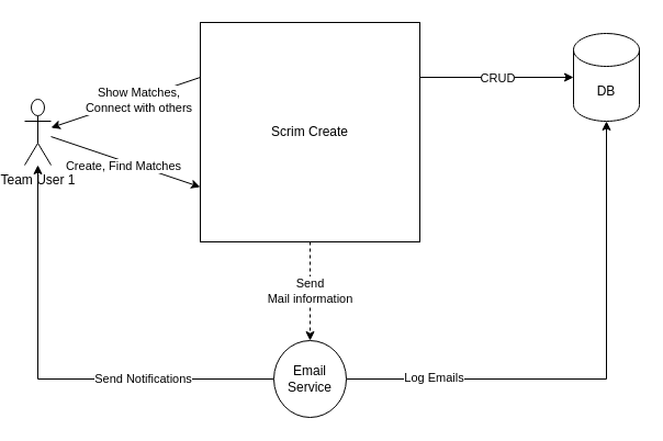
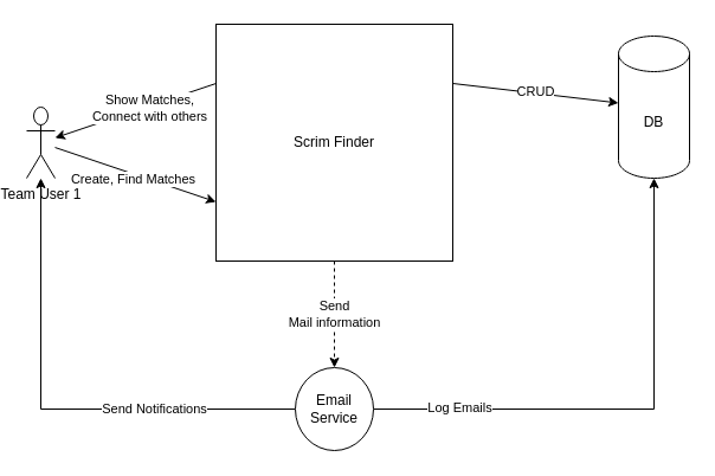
  <mxCell id="0" />
  <mxCell id="1" parent="0" />
  <mxCell id="2" style="rounded=0;orthogonalLoop=1;jettySize=auto;html=1;entryX=0;entryY=0.75;entryDx=0;entryDy=0;" edge="1" parent="1" source="4" target="10"><mxGeometry relative="1" as="geometry" /></mxCell>
  <mxCell id="3" value="Create, Find Matches" style="edgeLabel;html=1;align=center;verticalAlign=middle;resizable=0;points=[];" vertex="1" connectable="0" parent="2"><mxGeometry x="0.182" y="-3" relative="1" as="geometry"><mxPoint x="-14" y="-4" as="offset" /></mxGeometry></mxCell>
  <mxCell id="4" value="Team User 1" style="shape=umlActor;verticalLabelPosition=bottom;verticalAlign=top;html=1;outlineConnect=0;" vertex="1" parent="1"><mxGeometry x="20" y="90" width="24" height="60" as="geometry" /></mxCell>
  <mxCell id="5" style="edgeStyle=none;rounded=0;orthogonalLoop=1;jettySize=auto;html=1;exitX=0;exitY=0.25;exitDx=0;exitDy=0;" edge="1" parent="1" source="10" target="4"><mxGeometry relative="1" as="geometry" /></mxCell>
  <mxCell id="6" value="Show Matches,&lt;br&gt;Connect with others" style="edgeLabel;html=1;align=center;verticalAlign=middle;resizable=0;points=[];" vertex="1" connectable="0" parent="5"><mxGeometry x="-0.161" y="1" relative="1" as="geometry"><mxPoint as="offset" /></mxGeometry></mxCell>
  <mxCell id="7" style="edgeStyle=none;rounded=0;orthogonalLoop=1;jettySize=auto;html=1;exitX=1;exitY=0.25;exitDx=0;exitDy=0;" edge="1" parent="1" source="10" target="11"><mxGeometry relative="1" as="geometry" /></mxCell>
  <mxCell id="8" value="CRUD" style="edgeLabel;html=1;align=center;verticalAlign=middle;resizable=0;points=[];" vertex="1" connectable="0" parent="7"><mxGeometry x="-0.257" y="-2" relative="1" as="geometry"><mxPoint x="18" y="-2" as="offset" /></mxGeometry></mxCell>
  <mxCell id="9" value="Send &lt;br&gt;Mail information" style="edgeStyle=none;rounded=0;orthogonalLoop=1;jettySize=auto;html=1;exitX=0.5;exitY=1;exitDx=0;exitDy=0;dashed=1;" edge="1" parent="1" source="10" target="16"><mxGeometry relative="1" as="geometry" /></mxCell>
- <mxCell id="10" value="Scrim Create" style="rounded=0;whiteSpace=wrap;html=1;" vertex="1" parent="1"><mxGeometry x="180" y="20" width="200" height="200" as="geometry" /></mxCell>
- <mxCell id="11" value="DB" style="shape=cylinder3;whiteSpace=wrap;html=1;boundedLbl=1;backgroundOutline=1;size=15;" vertex="1" parent="1"><mxGeometry x="520" y="30" width="60" height="80" as="geometry" /></mxCell>
+ <mxCell id="10" value="Scrim Finder" style="rounded=0;whiteSpace=wrap;html=1;" vertex="1" parent="1"><mxGeometry x="180" y="20" width="200" height="200" as="geometry" /></mxCell>
+ <mxCell id="11" value="DB" style="shape=cylinder3;whiteSpace=wrap;html=1;boundedLbl=1;backgroundOutline=1;size=15;" vertex="1" parent="1"><mxGeometry x="520" y="30" width="60" height="120" as="geometry" /></mxCell>
  <mxCell id="12" style="edgeStyle=orthogonalEdgeStyle;rounded=0;orthogonalLoop=1;jettySize=auto;html=1;exitX=0;exitY=0.5;exitDx=0;exitDy=0;" edge="1" parent="1" source="16"><mxGeometry relative="1" as="geometry"><mxPoint x="32" y="150" as="targetPoint" /><Array as="points"><mxPoint x="32" y="345" /><mxPoint x="32" y="150" /></Array></mxGeometry></mxCell>
  <mxCell id="13" value="Send Notifications" style="edgeLabel;html=1;align=center;verticalAlign=middle;resizable=0;points=[];" vertex="1" connectable="0" parent="12"><mxGeometry x="-0.415" y="-3" relative="1" as="geometry"><mxPoint y="2" as="offset" /></mxGeometry></mxCell>
  <mxCell id="14" style="edgeStyle=orthogonalEdgeStyle;rounded=0;orthogonalLoop=1;jettySize=auto;html=1;exitX=1;exitY=0.5;exitDx=0;exitDy=0;entryX=0.5;entryY=1;entryDx=0;entryDy=0;entryPerimeter=0;" edge="1" parent="1" source="16" target="11"><mxGeometry relative="1" as="geometry" /></mxCell>
  <mxCell id="15" value="Log Emails" style="edgeLabel;html=1;align=center;verticalAlign=middle;resizable=0;points=[];" vertex="1" connectable="0" parent="14"><mxGeometry x="-0.665" y="2" relative="1" as="geometry"><mxPoint as="offset" /></mxGeometry></mxCell>
  <mxCell id="16" value="Email Service" style="ellipse;whiteSpace=wrap;html=1;" vertex="1" parent="1"><mxGeometry x="247" y="310" width="66" height="70" as="geometry" /></mxCell>
  <mxCell id="17" style="edgeStyle=none;rounded=0;orthogonalLoop=1;jettySize=auto;html=1;exitX=0;exitY=1;exitDx=0;exitDy=0;" edge="1" parent="1" source="16" target="16"><mxGeometry relative="1" as="geometry" /></mxCell>
